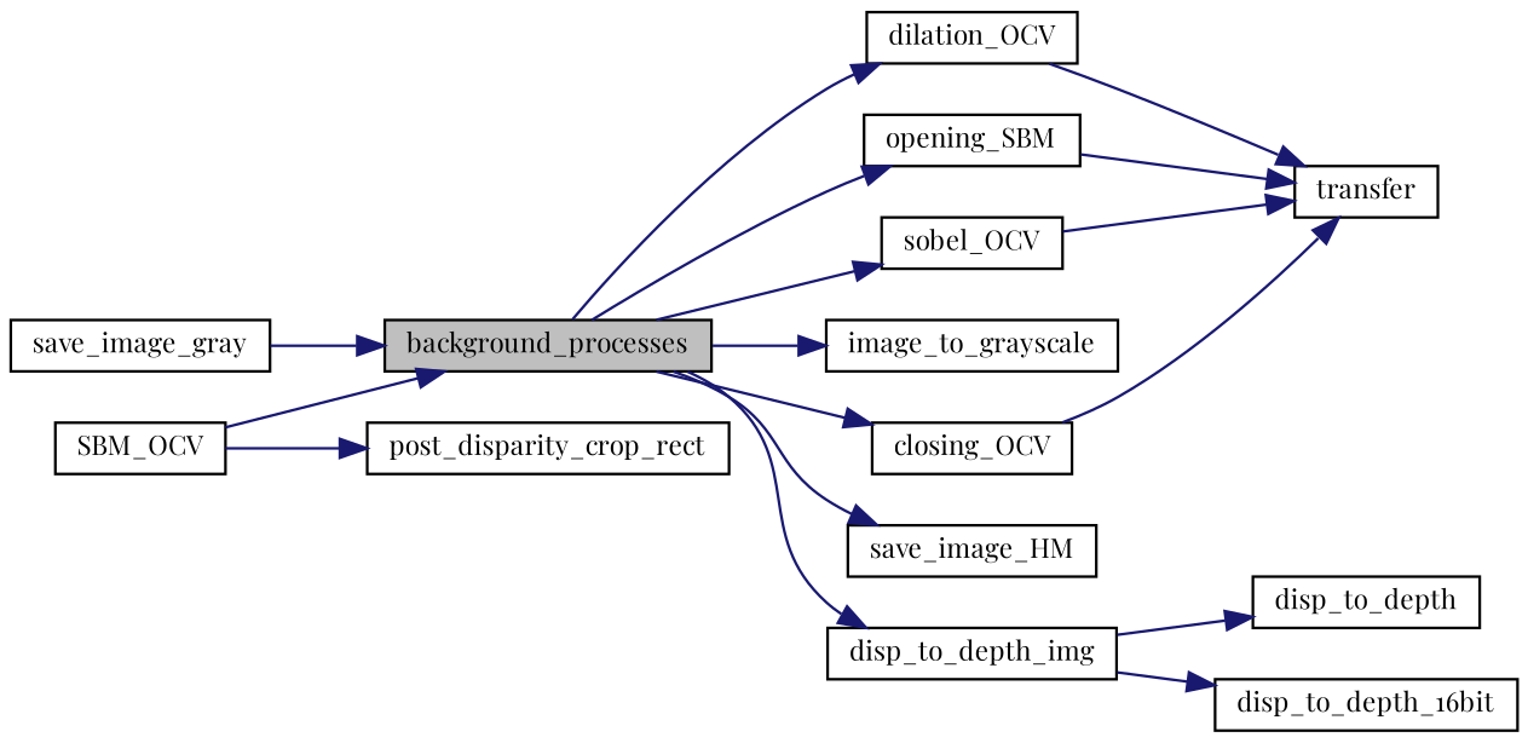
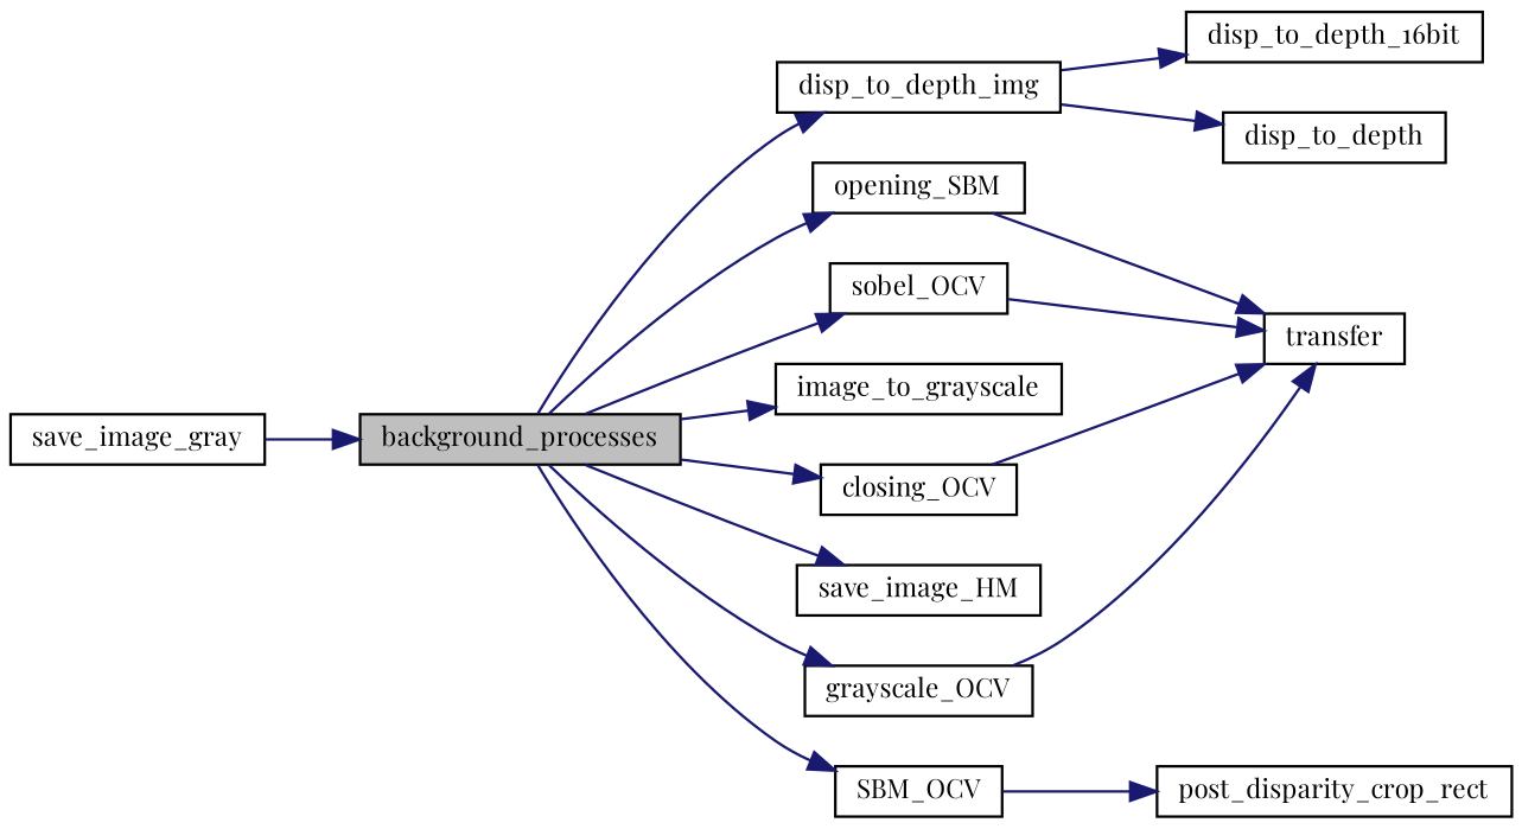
  digraph {
    fontname="Playfair Display"
    rankdir=LR
    node [color=black fillcolor=white fontname="Playfair Display" fontsize=10 shape=record style=filled]
    edge [color=midnightblue fontname="Playfair Display" fontsize=10 labelfontname=FreeSans labelfontsize=10 style=solid]
    n1 [fillcolor=grey75 fontcolor=black height=0.2 label=background_processes width=0.4]
    n2 [height=0.2 label=closing_OCV width=0.4]
-   n3 [height=0.2 label=dilation_OCV width=0.4]
+   n3 [height=0.2 label=grayscale_OCV width=0.4]
    n4 [height=0.2 label=disp_to_depth_img width=0.4]
    n5 [height=0.2 label=image_to_grayscale width=0.4]
    n6 [height=0.2 label=opening_SBM width=0.4]
    n7 [height=0.2 label=save_image_HM width=0.4]
    n8 [height=0.2 label=SBM_OCV width=0.4]
    n9 [height=0.2 label=sobel_OCV width=0.4]
    n10 [height=0.2 label=transfer width=0.4]
    n11 [height=0.2 label=disp_to_depth width=0.4]
    n12 [height=0.2 label=disp_to_depth_16bit width=0.4]
    n13 [height=0.2 label=save_image_gray width=0.4]
    n14 [height=0.2 label=post_disparity_crop_rect width=0.4]
    n1 -> n2
    n1 -> n3
    n1 -> n4
    n1 -> n5
    n1 -> n6
    n1 -> n7
-   n8 -> n1
+   n1 -> n8
    n1 -> n9
    n2 -> n10
    n3 -> n10
    n4 -> n11
    n4 -> n12
    n6 -> n10
    n8 -> n14
    n9 -> n10
    n13 -> n1
  }
